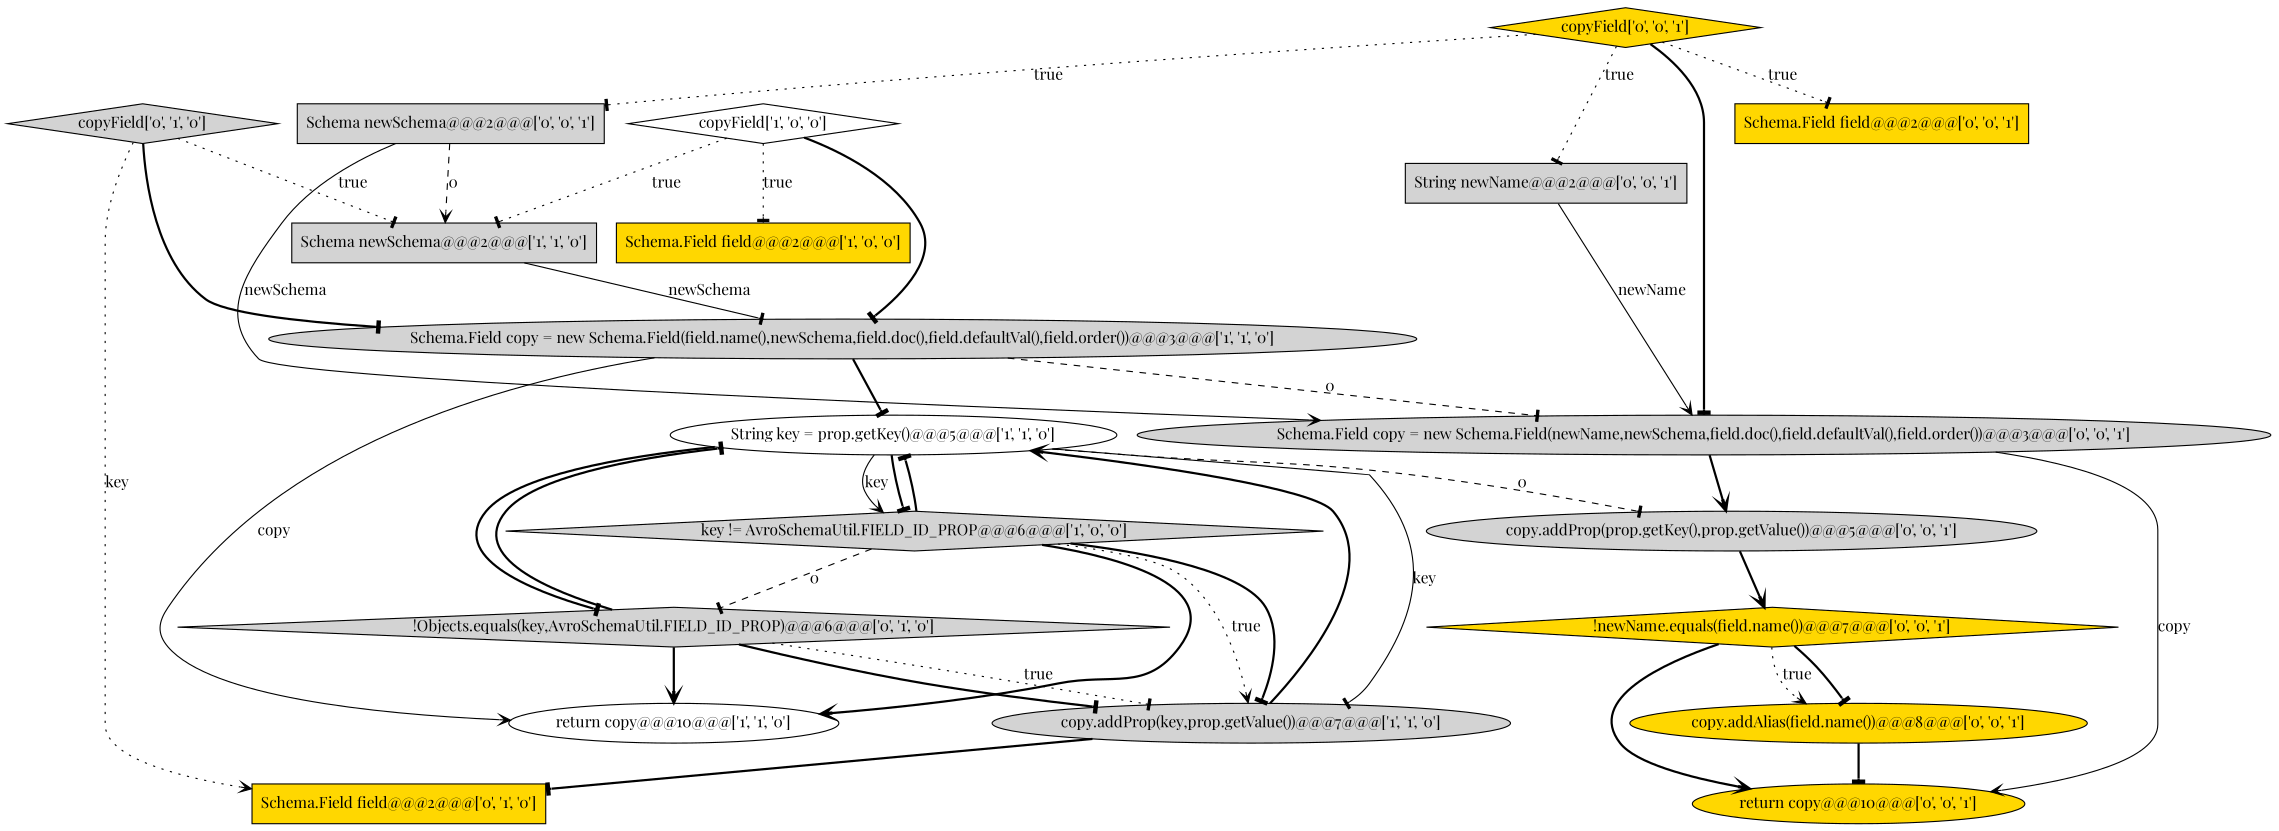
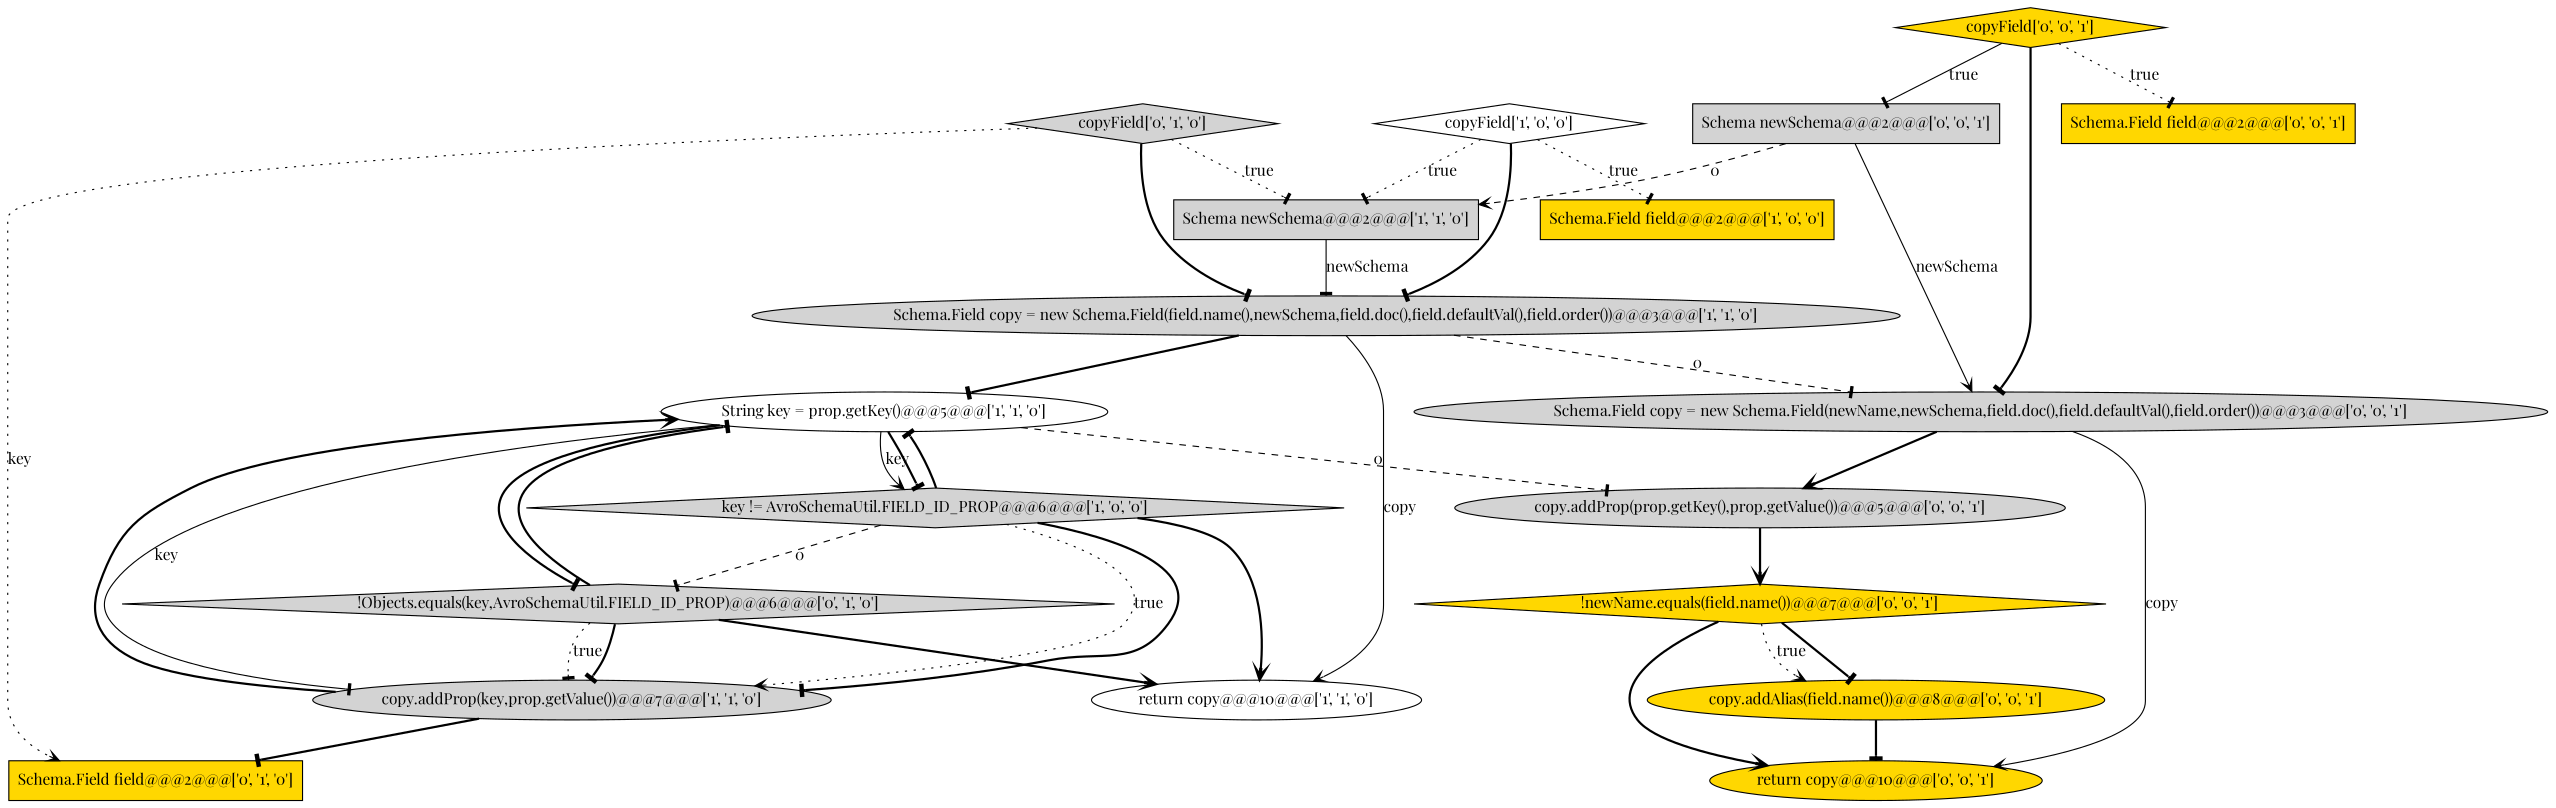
  digraph {
    fontname="Playfair Display"
    node [fillcolor=lightgrey fontname="Playfair Display" shape=ellipse style=filled]
    edge [arrowhead=tee fontname="Playfair Display" style=bold]
    n1 [fillcolor=gold label="return copy@@@10@@@['0', '0', '1']"]
    n2 [fillcolor=white label="String key = prop.getKey()@@@5@@@['1', '1', '0']"]
    n3 [label="copy.addProp(prop.getKey(),prop.getValue())@@@5@@@['0', '0', '1']"]
    n4 [label="!Objects.equals(key,AvroSchemaUtil.FIELD_ID_PROP)@@@6@@@['0', '1', '0']" shape=diamond]
    n5 [label="copy.addProp(key,prop.getValue())@@@7@@@['1', '1', '0']"]
    n6 [label="key != AvroSchemaUtil.FIELD_ID_PROP@@@6@@@['1', '0', '0']" shape=diamond]
    n7 [fillcolor=gold label="!newName.equals(field.name())@@@7@@@['0', '0', '1']" shape=diamond]
    n8 [fillcolor=white label="return copy@@@10@@@['1', '1', '0']"]
    n9 [fillcolor=gold label="Schema.Field field@@@2@@@['0', '1', '0']" shape=box]
    n10 [fillcolor=gold label="Schema.Field field@@@2@@@['1', '0', '0']" shape=box]
    n11 [fillcolor=gold label="copy.addAlias(field.name())@@@8@@@['0', '0', '1']"]
    n12 [label="copyField['0', '1', '0']" shape=diamond]
    n13 [label="Schema newSchema@@@2@@@['1', '1', '0']" shape=box]
    n14 [label="Schema.Field copy = new Schema.Field(field.name(),newSchema,field.doc(),field.defaultVal(),field.order())@@@3@@@['1', '1', '0']"]
    n15 [label="Schema.Field copy = new Schema.Field(newName,newSchema,field.doc(),field.defaultVal(),field.order())@@@3@@@['0', '0', '1']"]
-   n16 [label="String newName@@@2@@@['0', '0', '1']" shape=box]
    n17 [label="Schema newSchema@@@2@@@['0', '0', '1']" shape=box]
    n18 [fillcolor=gold label="Schema.Field field@@@2@@@['0', '0', '1']" shape=box]
    n19 [fillcolor=gold label="copyField['0', '0', '1']" shape=diamond]
    n20 [fillcolor=white label="copyField['1', '0', '0']" shape=diamond]
    n2 -> n3 [label=0 style=dashed]
    n2 -> n4
    n2 -> n5 [label=key style=solid]
    n2 -> n6 [arrowhead=vee label=key style=solid]
    n2 -> n6
    n3 -> n7 [arrowhead=vee]
    n4 -> n2
    n4 -> n5 [label=true style=dotted]
    n4 -> n5
    n4 -> n8 [arrowhead=vee]
    n5 -> n2 [arrowhead=vee]
    n5 -> n9
    n6 -> n2
    n6 -> n4 [label=0 style=dashed]
    n6 -> n5 [arrowhead=vee label=true style=dotted]
    n6 -> n5
    n6 -> n8 [arrowhead=vee]
    n7 -> n1 [arrowhead=vee]
    n7 -> n11
    n7 -> n11 [arrowhead=vee label=true style=dotted]
    n11 -> n1
    n12 -> n9 [arrowhead=vee label=key style=dotted]
    n12 -> n13 [label=true style=dotted]
    n12 -> n14
    n13 -> n14 [label=newSchema style=solid]
    n14 -> n2
    n14 -> n8 [arrowhead=vee label=copy style=solid]
    n14 -> n15 [label=0 style=dashed]
    n15 -> n1 [arrowhead=vee label=copy style=solid]
    n15 -> n3 [arrowhead=vee]
-   n16 -> n15 [arrowhead=vee label=newName style=solid]
    n17 -> n13 [arrowhead=vee label=0 style=dashed]
    n17 -> n15 [arrowhead=vee label=newSchema style=solid]
    n19 -> n15
-   n19 -> n16 [label=true style=dotted]
-   n19 -> n17 [label=true style=dotted]
+   n19 -> n17 [label=true style=solid]
    n19 -> n18 [label=true style=dotted]
    n20 -> n10 [label=true style=dotted]
    n20 -> n13 [label=true style=dotted]
    n20 -> n14
  }
